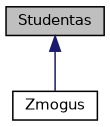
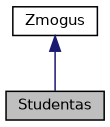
  digraph {
    node [color=black fontname=Helvetica fontsize=10 shape=record style=filled]
    n1 [fillcolor=grey75 fontcolor=black height=0.2 label=Studentas width=0.4]
    n2 [fillcolor=white height=0.2 label=Zmogus width=0.4]
-   n1 -> n2 [color=midnightblue dir=back fontname=Helvetica fontsize=10 labelfontname=Helvetica labelfontsize=10 style=solid]
+   n2 -> n1 [color=midnightblue dir=back fontname=Helvetica fontsize=10 labelfontname=Helvetica labelfontsize=10 style=solid]
  }
